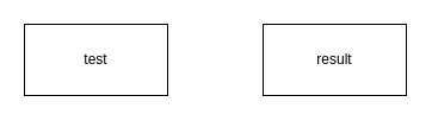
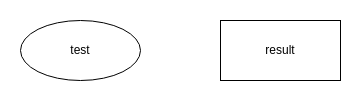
  <mxCell id="0" />
  <mxCell id="1" parent="0" />
- <mxCell id="2" value="test" style="rounded=0;whiteSpace=wrap;html=1;" vertex="1" parent="1"><mxGeometry x="20" y="20" width="120" height="60" as="geometry" /></mxCell>
+ <mxCell id="2" value="test" style="ellipse;whiteSpace=wrap;html=1;" vertex="1" parent="1"><mxGeometry x="20" y="20" width="120" height="60" as="geometry" /></mxCell>
  <mxCell id="3" value="result" style="rounded=0;whiteSpace=wrap;html=1;" vertex="1" parent="1"><mxGeometry x="220" y="20" width="120" height="60" as="geometry" /></mxCell>
